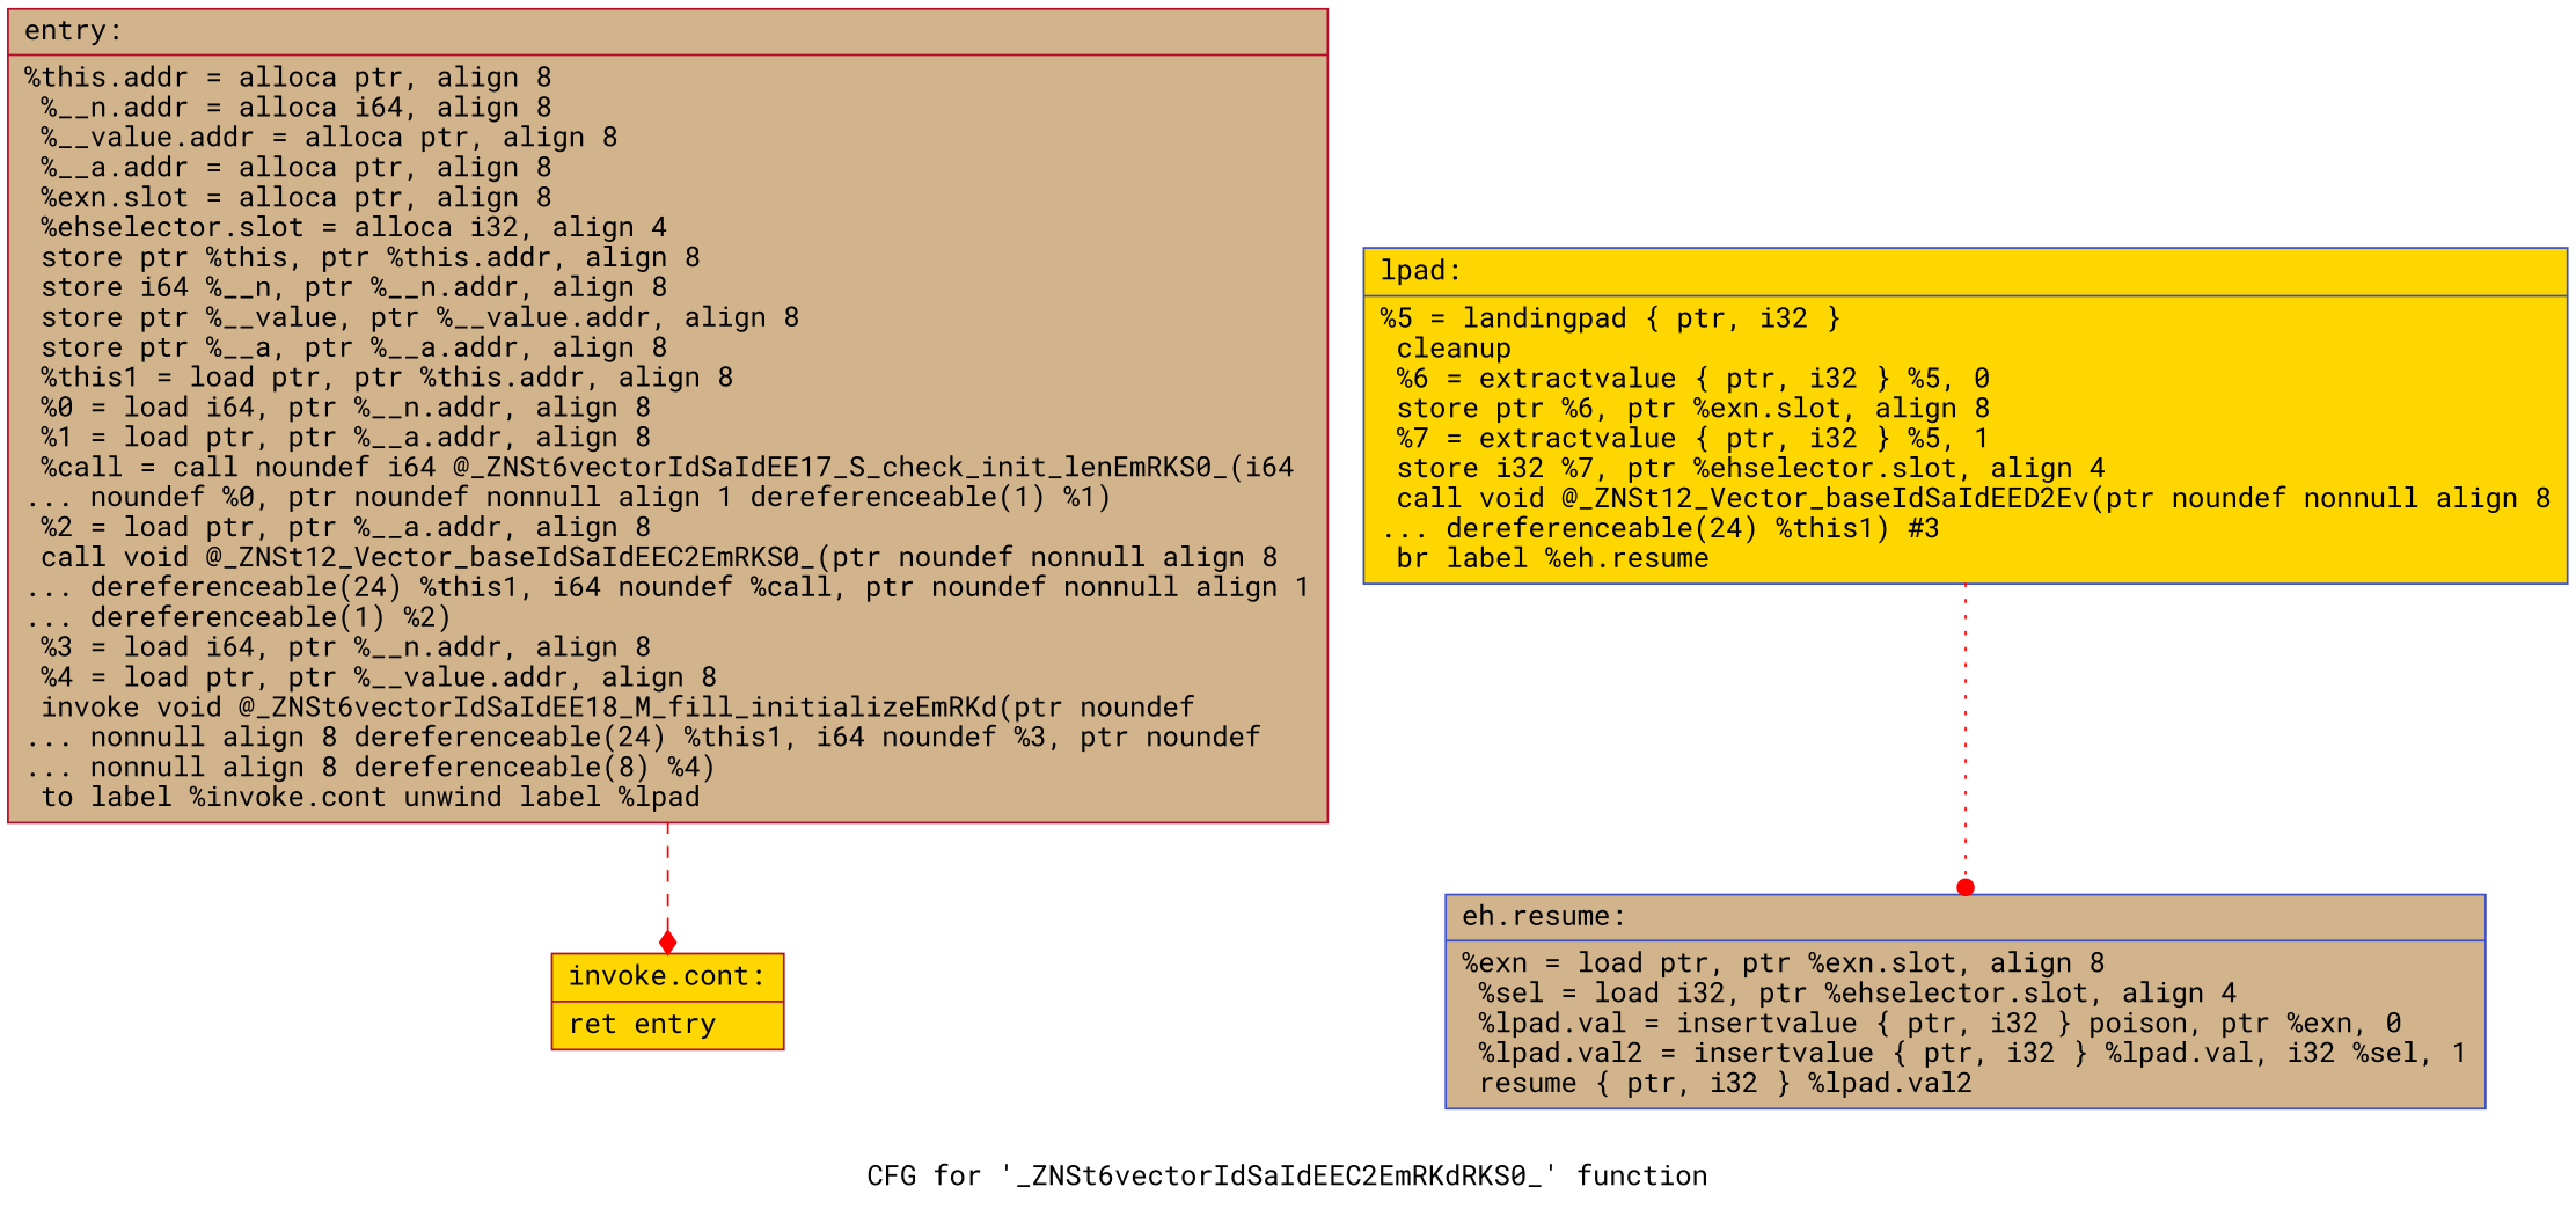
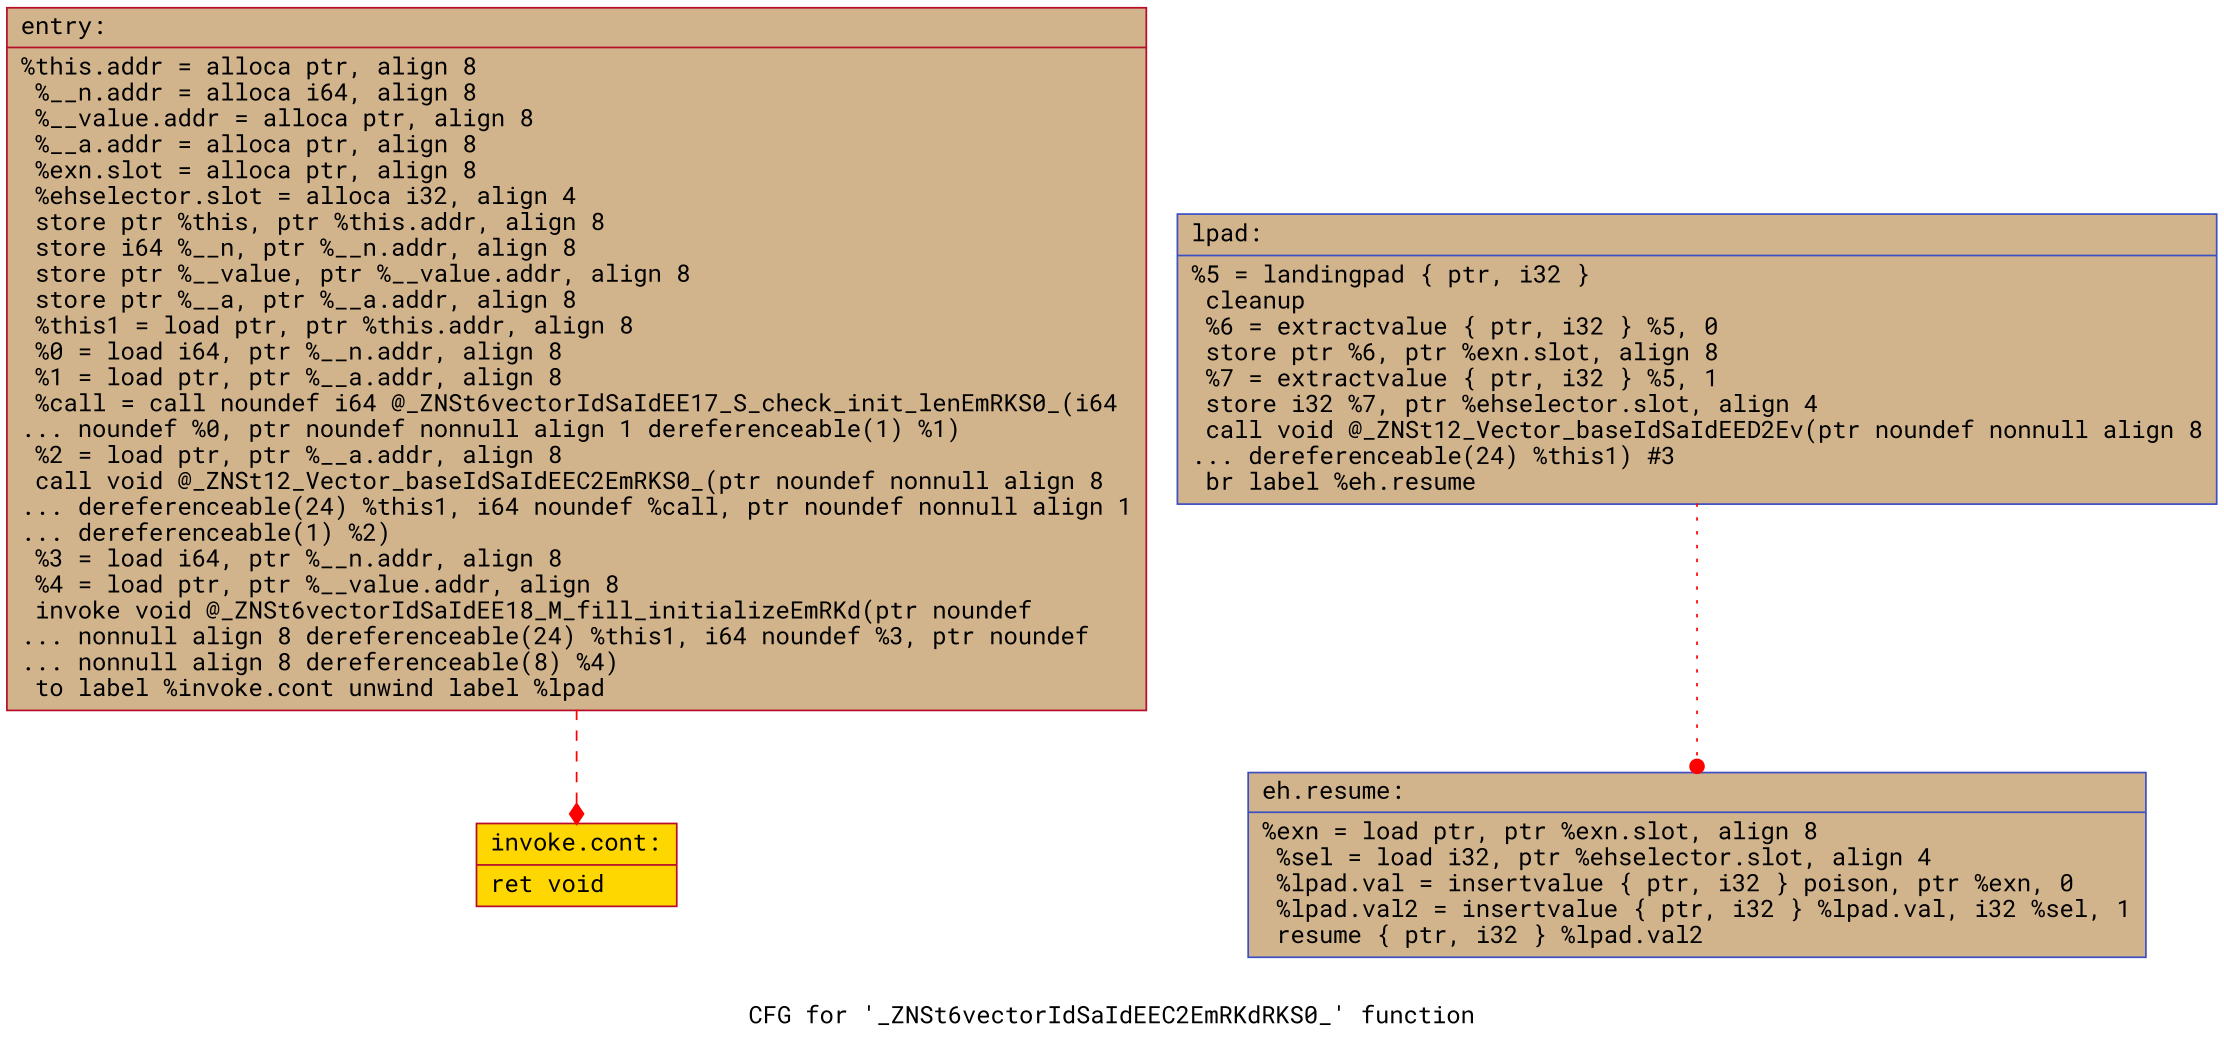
  digraph {
    fontname="Roboto Mono"
    label="CFG for '_ZNSt6vectorIdSaIdEEC2EmRKdRKS0_' function"
    node [color="#b70d28ff" fillcolor=tan fontname="Roboto Mono" shape=record style=filled]
    edge [color=red fontname="Roboto Mono"]
    n1 [label="{entry:\l|  %this.addr = alloca ptr, align 8\l  %__n.addr = alloca i64, align 8\l  %__value.addr = alloca ptr, align 8\l  %__a.addr = alloca ptr, align 8\l  %exn.slot = alloca ptr, align 8\l  %ehselector.slot = alloca i32, align 4\l  store ptr %this, ptr %this.addr, align 8\l  store i64 %__n, ptr %__n.addr, align 8\l  store ptr %__value, ptr %__value.addr, align 8\l  store ptr %__a, ptr %__a.addr, align 8\l  %this1 = load ptr, ptr %this.addr, align 8\l  %0 = load i64, ptr %__n.addr, align 8\l  %1 = load ptr, ptr %__a.addr, align 8\l  %call = call noundef i64 @_ZNSt6vectorIdSaIdEE17_S_check_init_lenEmRKS0_(i64\l... noundef %0, ptr noundef nonnull align 1 dereferenceable(1) %1)\l  %2 = load ptr, ptr %__a.addr, align 8\l  call void @_ZNSt12_Vector_baseIdSaIdEEC2EmRKS0_(ptr noundef nonnull align 8\l... dereferenceable(24) %this1, i64 noundef %call, ptr noundef nonnull align 1\l... dereferenceable(1) %2)\l  %3 = load i64, ptr %__n.addr, align 8\l  %4 = load ptr, ptr %__value.addr, align 8\l  invoke void @_ZNSt6vectorIdSaIdEE18_M_fill_initializeEmRKd(ptr noundef\l... nonnull align 8 dereferenceable(24) %this1, i64 noundef %3, ptr noundef\l... nonnull align 8 dereferenceable(8) %4)\l          to label %invoke.cont unwind label %lpad\l}"]
-   n2 [fillcolor=gold label="{invoke.cont:\l|  ret entry\l}"]
-   n3 [color="#3d50c3ff" fillcolor=gold label="{lpad:\l|  %5 = landingpad \{ ptr, i32 \}\l          cleanup\l  %6 = extractvalue \{ ptr, i32 \} %5, 0\l  store ptr %6, ptr %exn.slot, align 8\l  %7 = extractvalue \{ ptr, i32 \} %5, 1\l  store i32 %7, ptr %ehselector.slot, align 4\l  call void @_ZNSt12_Vector_baseIdSaIdEED2Ev(ptr noundef nonnull align 8\l... dereferenceable(24) %this1) #3\l  br label %eh.resume\l}"]
+   n2 [fillcolor=gold label="{invoke.cont:\l|  ret void\l}"]
+   n3 [color="#3d50c3ff" label="{lpad:\l|  %5 = landingpad \{ ptr, i32 \}\l          cleanup\l  %6 = extractvalue \{ ptr, i32 \} %5, 0\l  store ptr %6, ptr %exn.slot, align 8\l  %7 = extractvalue \{ ptr, i32 \} %5, 1\l  store i32 %7, ptr %ehselector.slot, align 4\l  call void @_ZNSt12_Vector_baseIdSaIdEED2Ev(ptr noundef nonnull align 8\l... dereferenceable(24) %this1) #3\l  br label %eh.resume\l}"]
    n4 [color="#3d50c3ff" label="{eh.resume:\l|  %exn = load ptr, ptr %exn.slot, align 8\l  %sel = load i32, ptr %ehselector.slot, align 4\l  %lpad.val = insertvalue \{ ptr, i32 \} poison, ptr %exn, 0\l  %lpad.val2 = insertvalue \{ ptr, i32 \} %lpad.val, i32 %sel, 1\l  resume \{ ptr, i32 \} %lpad.val2\l}"]
    n1 -> n2 [arrowhead=diamond style=dashed]
    n3 -> n4 [arrowhead=dot style=dotted]
  }
